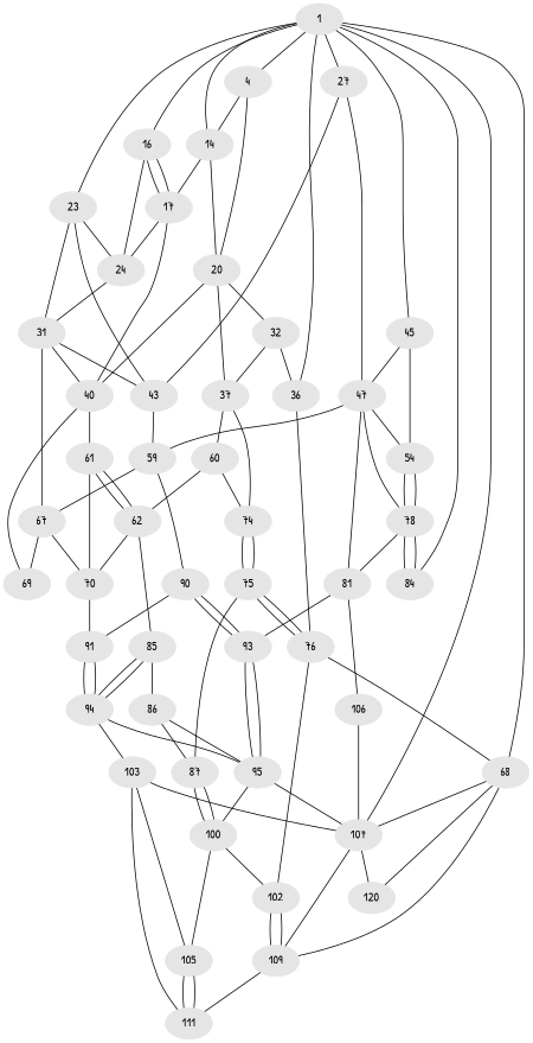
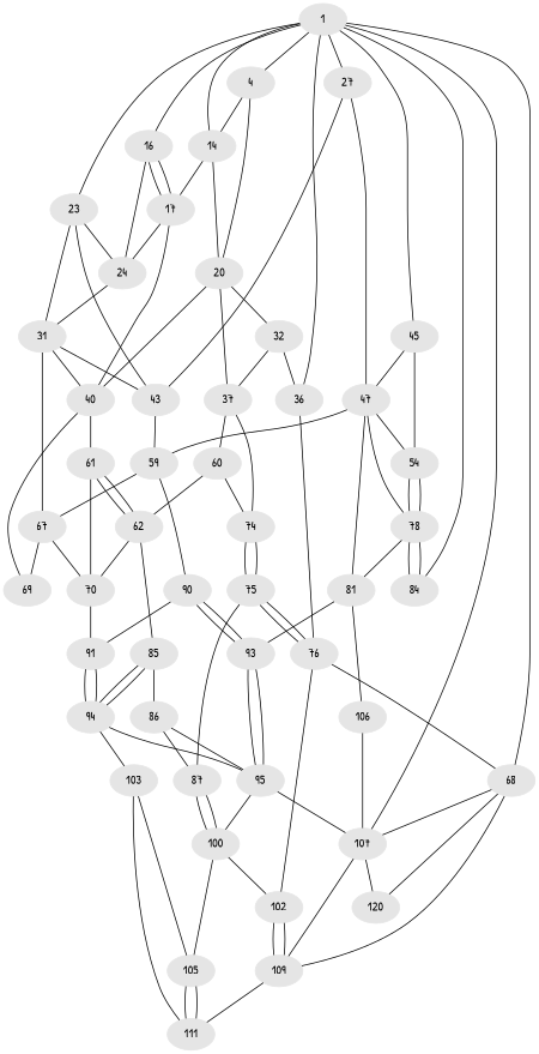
  graph {
    fontname="Patrick Hand"
    node [color=gray90 fontname="Patrick Hand" style=filled]
    edge [fontname="Patrick Hand"]
    1 [super="+2+7"]
    4 [super="+5"]
    14 [super="+15"]
    16 [super="+19"]
    23 [super="+30"]
    27 [super="+44"]
    36
    45 [super="+46"]
    84
    n10 [label=68 super="+89+110"]
    107 [super="+113"]
    20 [super="+21+34"]
    17 [super="+29"]
    24 [super="+28"]
    31 [super="+50"]
    43 [super="+55"]
    47 [super="+53+48"]
    76 [super="+77"]
    54
    109 [super="+112"]
    120
    40 [super="+41+52"]
    32 [super="+33+35"]
    37 [super="+38+56"]
    61 [super="+65"]
    69
    60 [super="+63"]
    74
    67 [super="+72+68"]
    59 [super="+66"]
    78 [super="+79"]
    81 [super="+82"]
    70 [super="+73"]
    102
    62 [super="+71"]
    75
    90
    93
    106 [super="+108"]
    91
    85
    86
    94
    87
    100 [super="+101"]
    95 [super="+96"]
    103 [super="+104"]
    105
    111
    1 -- 4 [weight=2]
    1 -- 14
    1 -- 16 [weight=2]
    1 -- 23
    1 -- 27 [weight=2]
    1 -- 36
    1 -- 45
    1 -- 84
    1 -- n10 [weight=2]
    1 -- 107
    4 -- 14 [weight=2]
    4 -- 20
    14 -- 20
    14 -- 17
    16 -- 17
    16 -- 17
    16 -- 24
    23 -- 24
    23 -- 31
    23 -- 43
    27 -- 43
    27 -- 47
    36 -- 76
    45 -- 47
    45 -- 54
    n10 -- 107
    n10 -- 109
    n10 -- 120
    107 -- 109
    107 -- 120 [weight=2]
    20 -- 40
    20 -- 32
    20 -- 37
    17 -- 24
    17 -- 40
    24 -- 31
    31 -- 43
    31 -- 40
    31 -- 67
    43 -- 59
    47 -- 54
    47 -- 59
    47 -- 78
    47 -- 81
    76 -- n10
    76 -- 102
    54 -- 78
    54 -- 78
    109 -- 111
    40 -- 61 [weight=2]
    40 -- 69
    32 -- 36
    32 -- 37 [weight=2]
    37 -- 60 [weight=2]
    37 -- 74
    61 -- 70
    61 -- 62
    61 -- 62
    60 -- 74
    60 -- 62
    74 -- 75
    74 -- 75
    67 -- 69 [weight=2]
    67 -- 70
    59 -- 67
    59 -- 90
    78 -- 84 [weight=2]
    78 -- 84
    78 -- 81
    81 -- 93
    81 -- 106 [weight=2]
    70 -- 91
    102 -- 109
    102 -- 109
    62 -- 70
    62 -- 85
    75 -- 76
    75 -- 76
    75 -- 87
    90 -- 93
    90 -- 93
    90 -- 91
    93 -- 95
    93 -- 95
    106 -- 107 [weight=2]
    91 -- 94
    91 -- 94
    85 -- 86
    85 -- 94
    85 -- 94
    86 -- 87
    86 -- 95
    94 -- 95
    94 -- 103
    87 -- 100
    87 -- 100
    100 -- 102
    100 -- 105
    95 -- 107 [weight=2]
    95 -- 100
-   103 -- 107
    103 -- 105
    103 -- 111
    105 -- 111
    105 -- 111
  }
